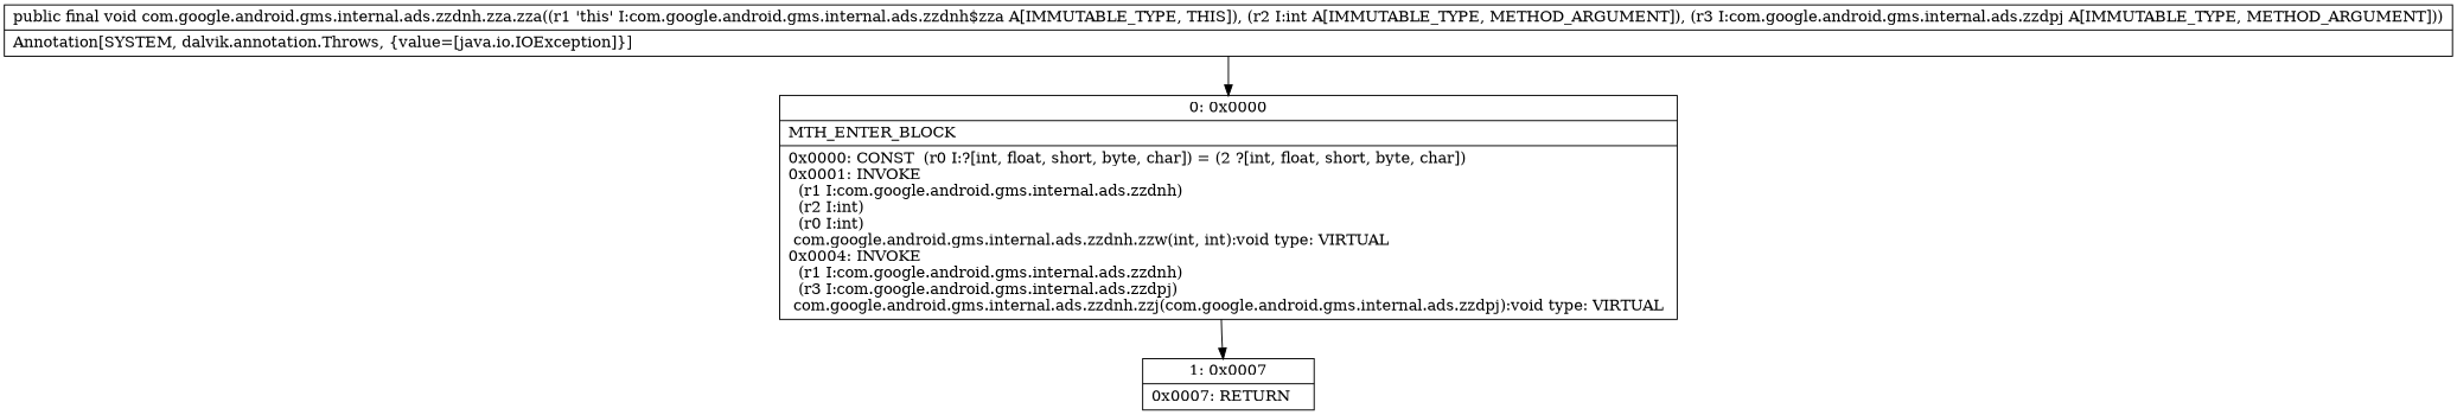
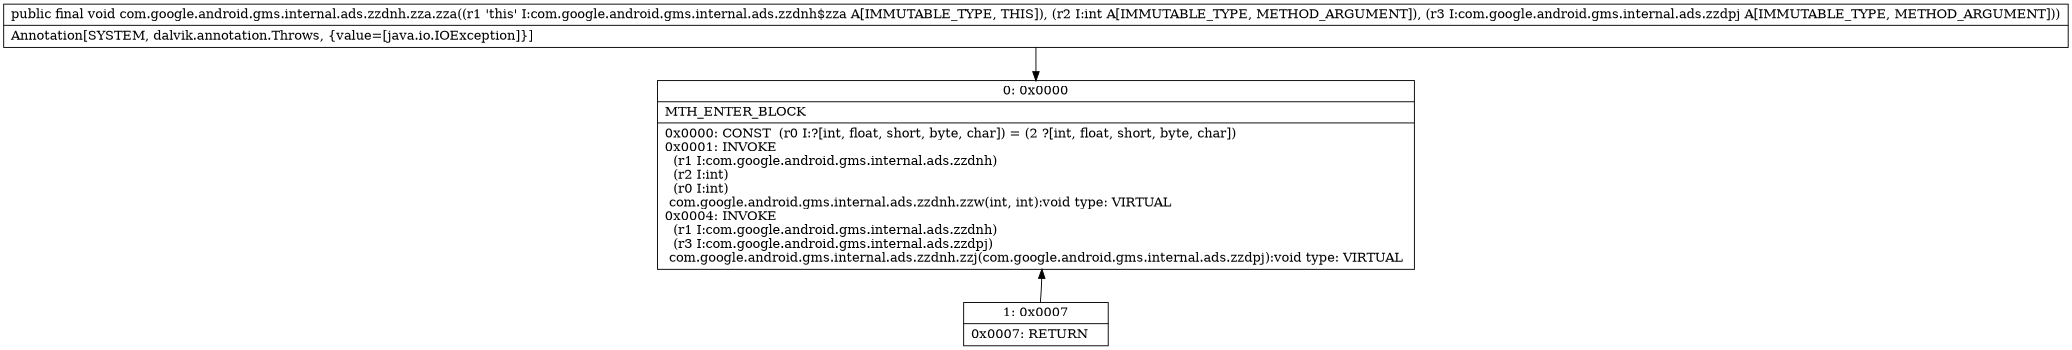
  digraph {
    node [shape=record]
    n1 [label="{0\:\ 0x0000|MTH_ENTER_BLOCK\l|0x0000: CONST  (r0 I:?[int, float, short, byte, char]) = (2 ?[int, float, short, byte, char]) \l0x0001: INVOKE  \l  (r1 I:com.google.android.gms.internal.ads.zzdnh)\l  (r2 I:int)\l  (r0 I:int)\l com.google.android.gms.internal.ads.zzdnh.zzw(int, int):void type: VIRTUAL \l0x0004: INVOKE  \l  (r1 I:com.google.android.gms.internal.ads.zzdnh)\l  (r3 I:com.google.android.gms.internal.ads.zzdpj)\l com.google.android.gms.internal.ads.zzdnh.zzj(com.google.android.gms.internal.ads.zzdpj):void type: VIRTUAL \l}"]
    n2 [label="{1\:\ 0x0007|0x0007: RETURN   \l}"]
    n3 [label="{public final void com.google.android.gms.internal.ads.zzdnh.zza.zza((r1 'this' I:com.google.android.gms.internal.ads.zzdnh$zza A[IMMUTABLE_TYPE, THIS]), (r2 I:int A[IMMUTABLE_TYPE, METHOD_ARGUMENT]), (r3 I:com.google.android.gms.internal.ads.zzdpj A[IMMUTABLE_TYPE, METHOD_ARGUMENT]))  | Annotation[SYSTEM, dalvik.annotation.Throws, \{value=[java.io.IOException]\}]\l}"]
-   n1 -> n2
+   n2 -> n1
    n3 -> n1
  }
